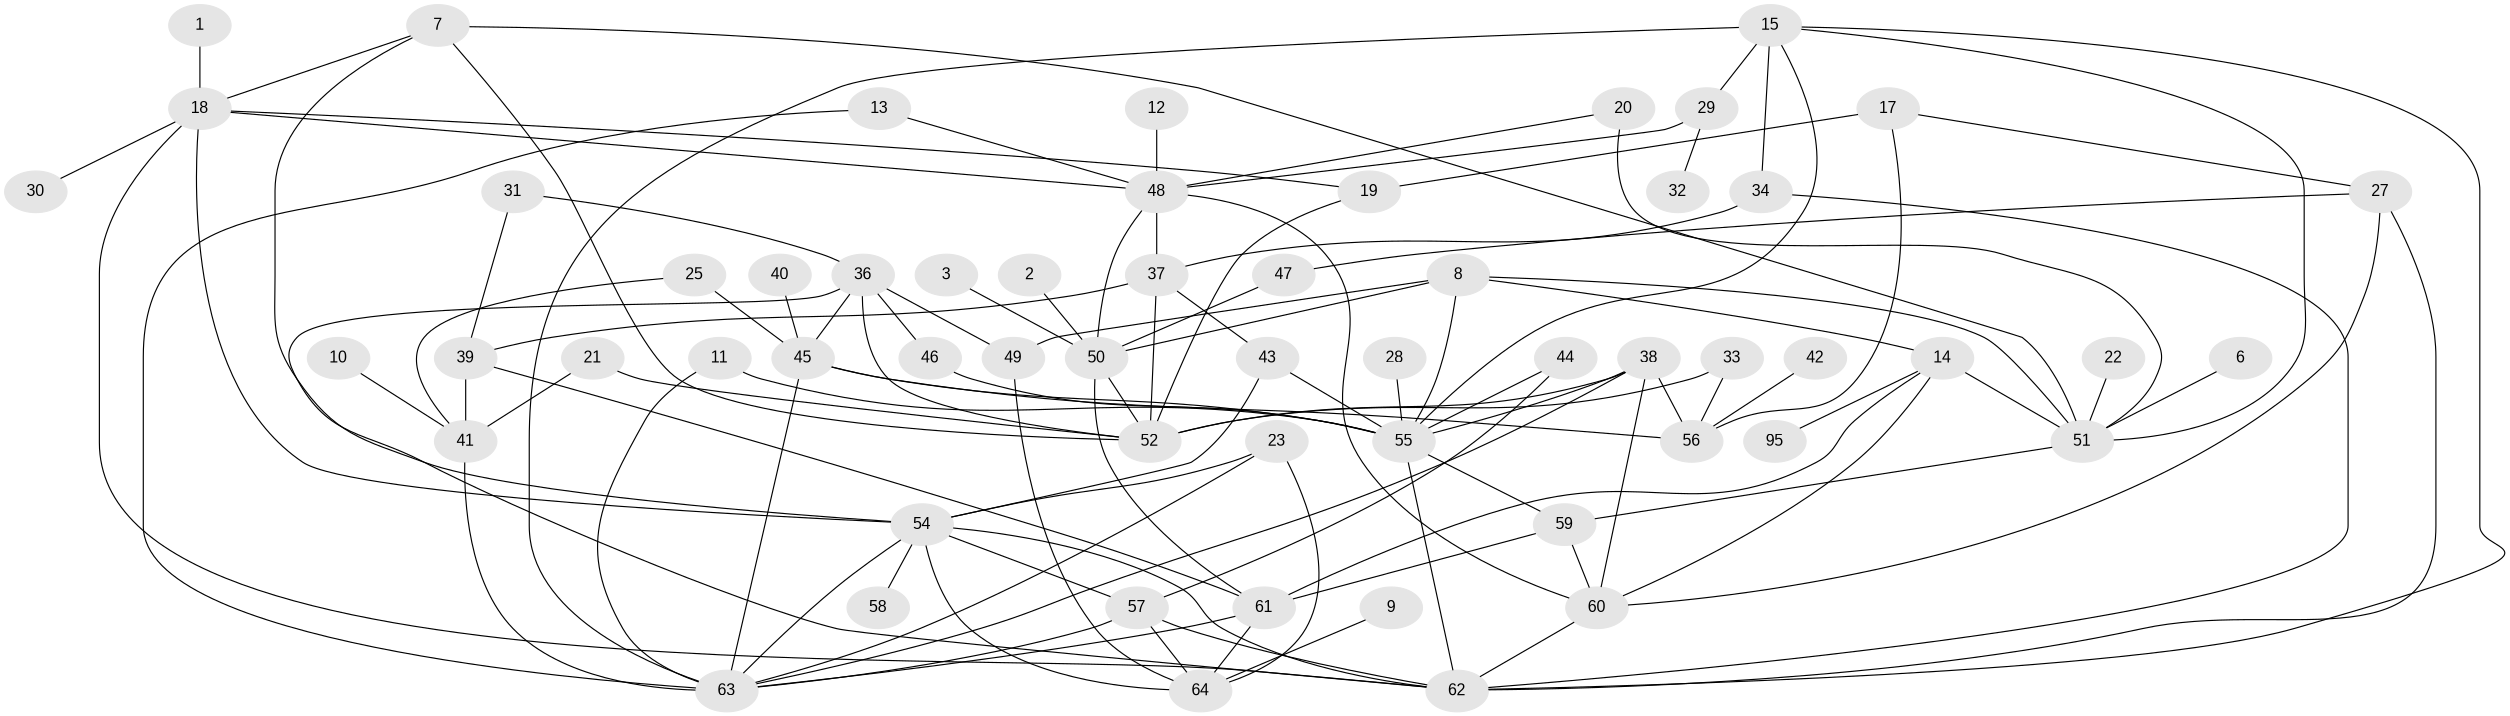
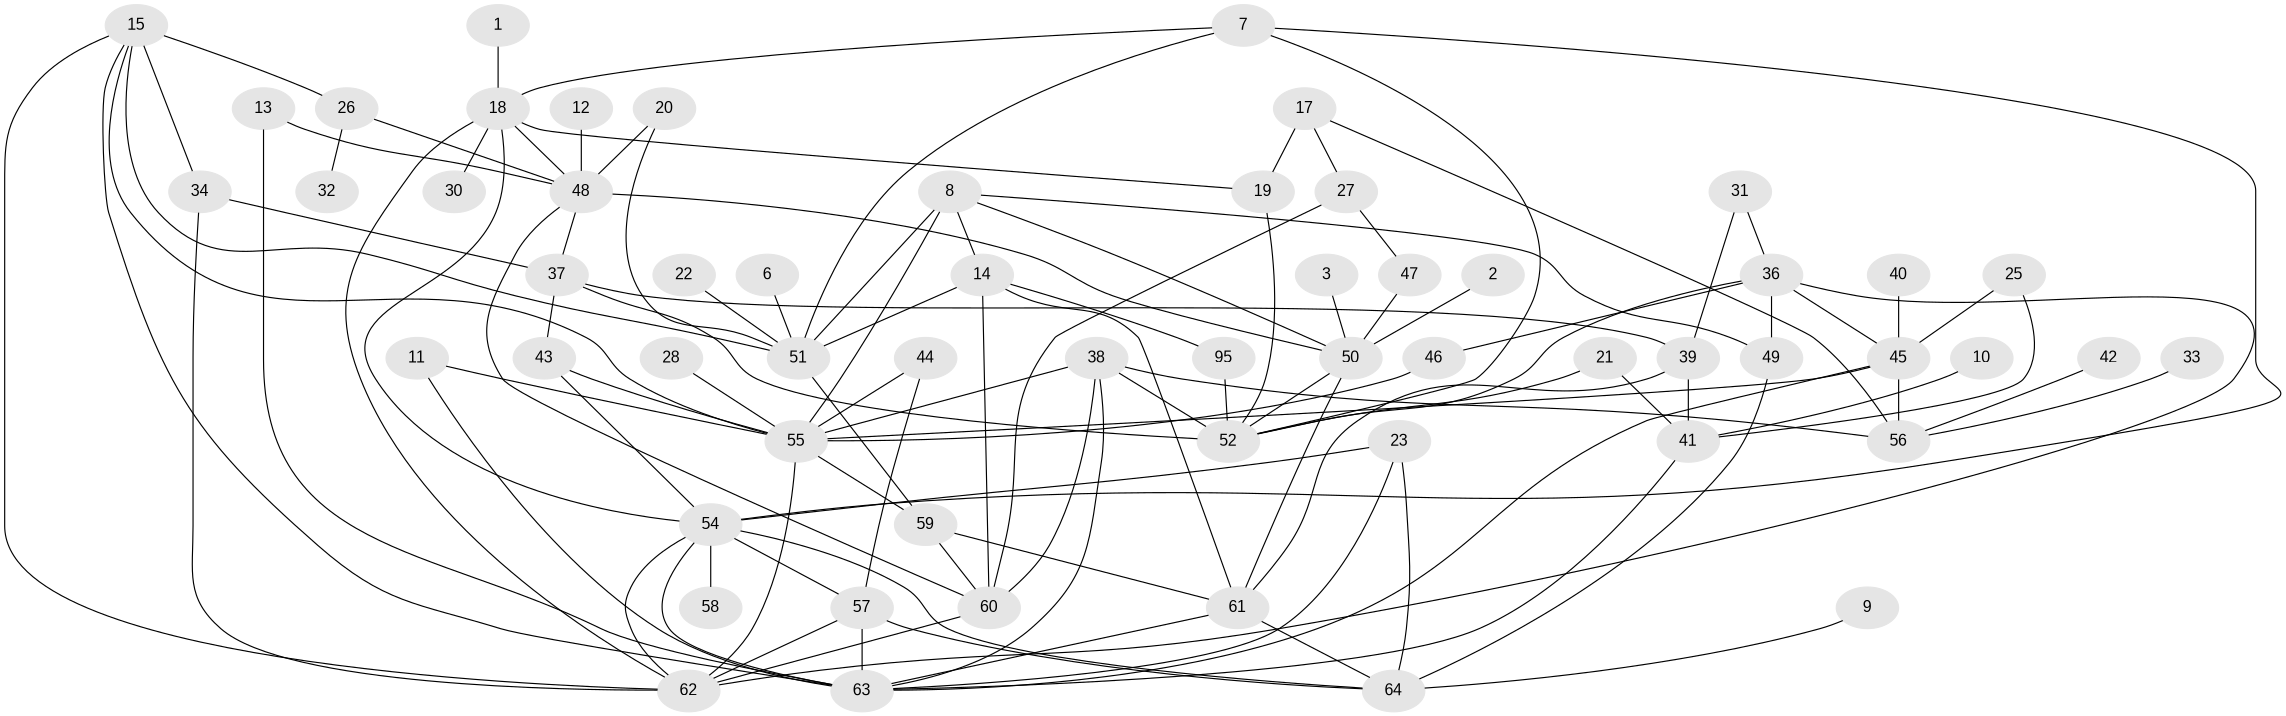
  graph {
    fontname="Liberation Sans"
    node [color=gray90 fontname="Liberation Sans" style=filled]
    edge [fontname="Liberation Sans" weight=1.0]
    1
    18
    54
    48
    62
    19
    30
    2
    50
    52
    61
    3
    6
    51
    59
    7
    64
    63
    57
    58
    8
    14
    49
    55
    n25 [label=95]
    60
    9
    10
    41
    11
    12
    37
    13
    23
    15
-   29
+   29 [label=26]
    34
    32
    38
    56
    17
    27
    47
    20
    21
    22
    25
    45
    39
    43
    28
    31
    36
    46
    33
    40
    42
    44
    1 -- 18
    18 -- 54
    18 -- 48
    18 -- 62
    18 -- 19
    18 -- 30
    54 -- 62
    54 -- 64
    54 -- 63
    54 -- 57
    54 -- 58
    48 -- 50
    48 -- 60
    48 -- 37
    19 -- 52
    2 -- 50
    50 -- 52
    50 -- 61
    61 -- 64
    61 -- 63
    3 -- 50
    6 -- 51
    51 -- 59
    59 -- 61
    59 -- 60
    7 -- 18
    7 -- 54
    7 -- 52
    7 -- 51
    57 -- 62
    57 -- 64
    57 -- 63 [weight=2.0]
    8 -- 50
    8 -- 51
    8 -- 14
    8 -- 49
    8 -- 55 [weight=2.0]
    14 -- 61
    14 -- 51
    14 -- n25
    14 -- 60
    49 -- 64
    55 -- 62
    55 -- 59 [weight=2.0]
    60 -- 62
    9 -- 64
    10 -- 41
    41 -- 63
    11 -- 63
    11 -- 55
    12 -- 48
    37 -- 52
    37 -- 39
    37 -- 43
    13 -- 48
    13 -- 63
    23 -- 54 [weight=2.0]
    23 -- 64
    23 -- 63
    15 -- 62
    15 -- 51
    15 -- 63
    15 -- 55
    15 -- 29 [weight=2.0]
    15 -- 34
    29 -- 48
    29 -- 32
    34 -- 62
    34 -- 37
    38 -- 52
    38 -- 63
    38 -- 55
    38 -- 60
    38 -- 56
    17 -- 19 [weight=2.0]
    17 -- 56
    17 -- 27
-   27 -- 62
    27 -- 60
    27 -- 47
    47 -- 50
    20 -- 48
    20 -- 51
    21 -- 52
    21 -- 41
    22 -- 51
    25 -- 41
    25 -- 45
    45 -- 63
    45 -- 55
    45 -- 56
    39 -- 61
    39 -- 41
    43 -- 54
    43 -- 55
    28 -- 55
    31 -- 39
    31 -- 36
    36 -- 62
    36 -- 52
    36 -- 49 [weight=2.0]
    36 -- 45
    36 -- 46
    46 -- 55
-   33 -- 52
+   n25 -- 52
    33 -- 56
    40 -- 45
    42 -- 56
    44 -- 57
    44 -- 55
  }
